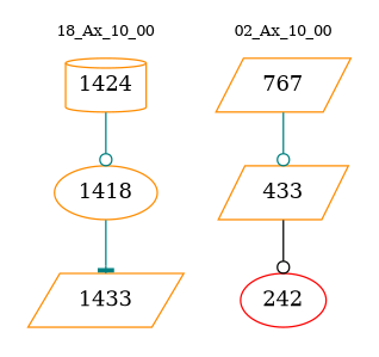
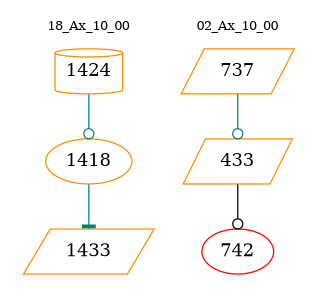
  digraph {
    node [color=darkorange shape=parallelogram]
    edge [arrowhead=odot color=teal]
    n1 [label=1424 shape=cylinder]
    n2 [label=1418 shape=ellipse]
    n3 [label=1433]
-   n4 [label=767]
+   n4 [label=737]
    n5 [label=433]
-   n6 [color=red label=242 shape=ellipse]
+   n6 [color=red label=742 shape=ellipse]
    subgraph cluster_1 {
      color=white
      fontsize=10
      label="18_Ax_10_00"
      n1
      n2
      n3
    }
    subgraph cluster_2 {
      color=white
      fontsize=10
      label="02_Ax_10_00"
      n4
      n5
      n6
    }
    n1 -> n2
    n2 -> n3 [arrowhead=tee]
    n4 -> n5
    n5 -> n6 [color=black]
  }
